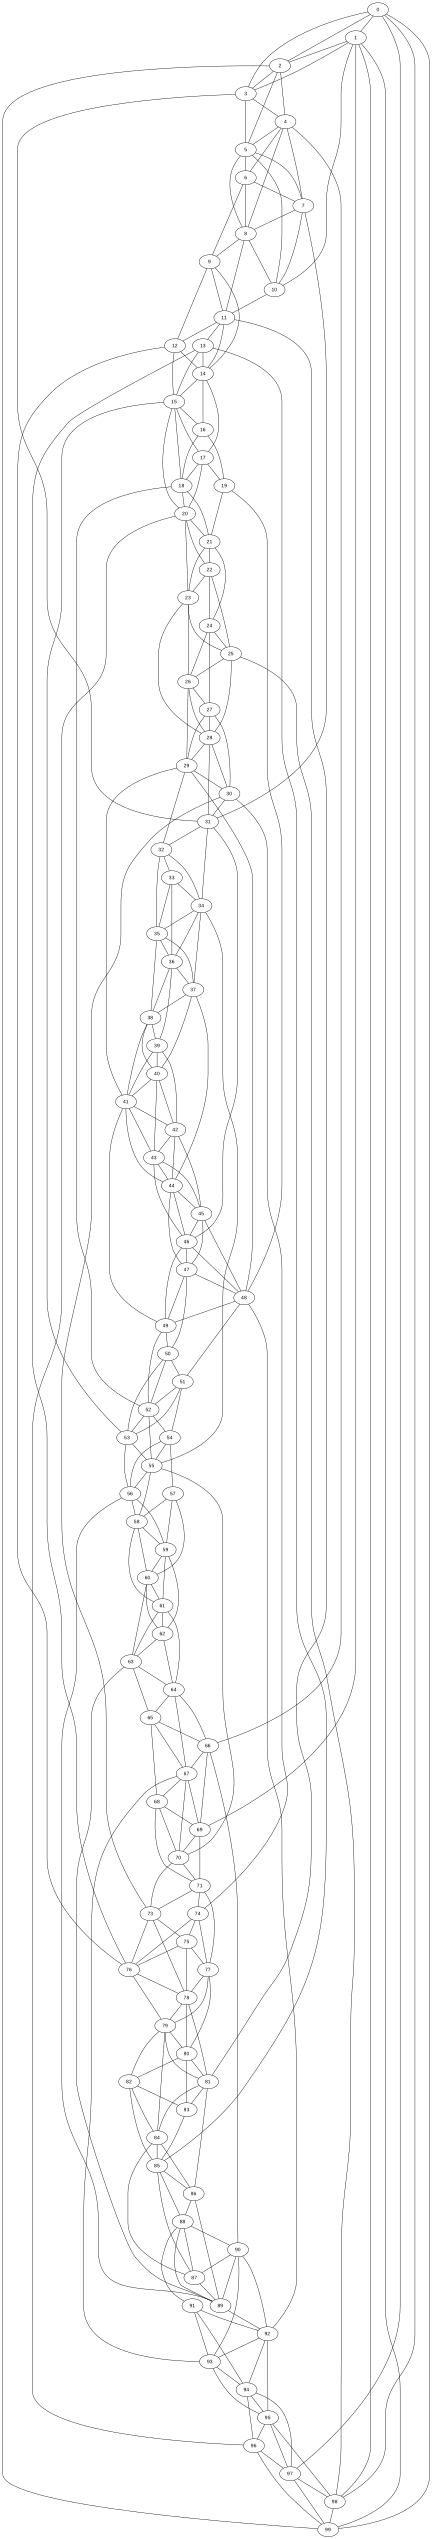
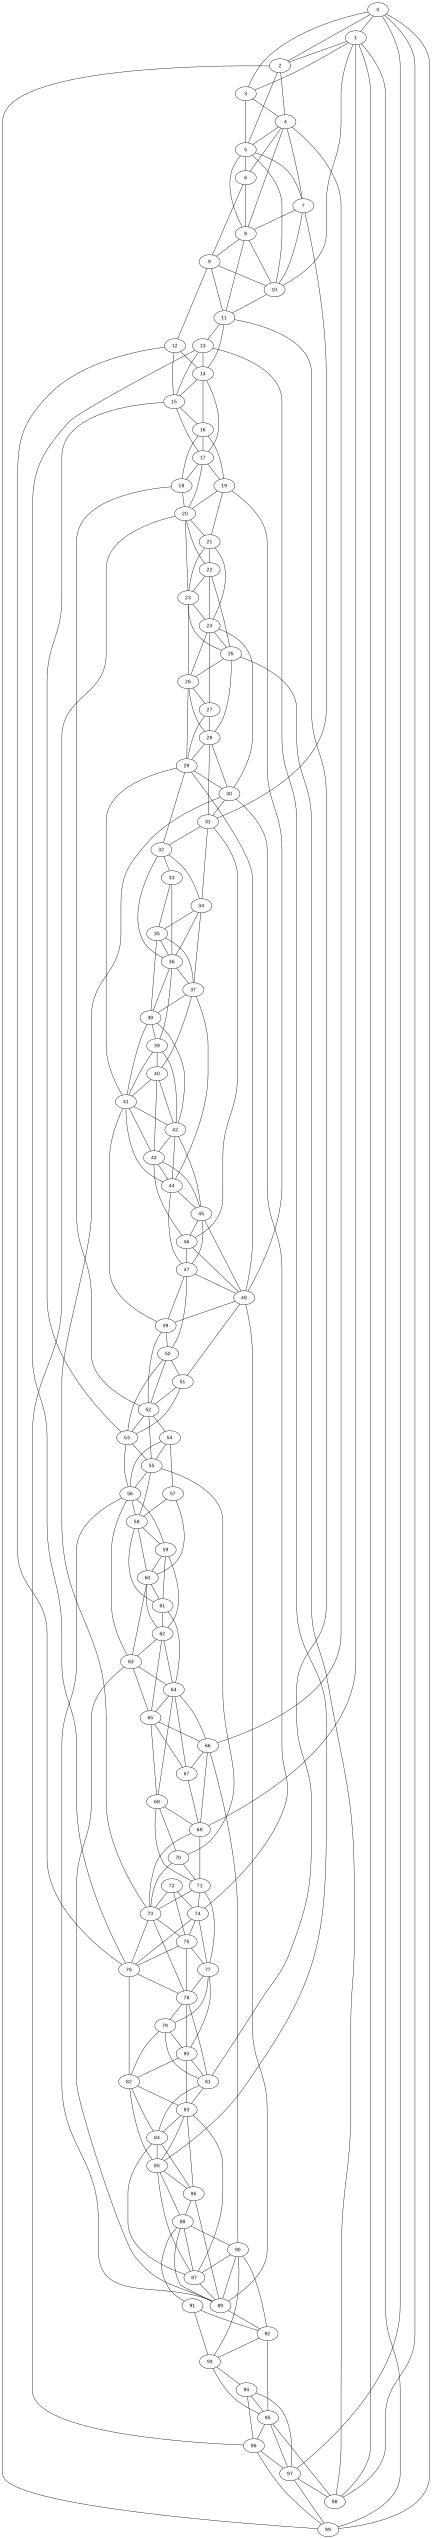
  strict graph {
    fontname="Liberation Sans"
    node [fontname="Liberation Sans"]
    edge [fontname="Liberation Sans" is_available=True prob=1.0]
    0
    1
    2
    3
    97
    98
    99
    10
    69
    4
    5
    31
    6
    7
    66
    11
    70
    71
    8
    32
    34
    46
    9
    67
    90
    12
    13
    14
    81
    15
    76
    85
    16
    17
    83
    84
    18
    53
    78
    79
    86
    87
    88
    19
    20
    21
    52
    55
    56
    48
    22
    23
    96
    24
    54
    49
    51
    89
    25
    26
    27
    28
    29
    30
    41
    73
    74
    33
    35
    44
    42
    43
    75
    77
    36
    37
    47
    38
    39
    40
    58
    45
    50
    92
    57
    59
    60
    61
    62
    63
    64
    65
    68
    93
    94
    95
+   72
    80
    82
    91
    0 -- 1 [prob=0.492977027602]
    0 -- 2 [prob=0.834903724882]
    0 -- 3
    0 -- 97
    0 -- 98 [prob=0.0214361199699]
    0 -- 99 [prob=0.648493101507]
    1 -- 2
    1 -- 3 [prob=0.37424958902]
    1 -- 98 [prob=0.267932296216]
    1 -- 99 [prob=0.826329409828]
    1 -- 10 [prob=0.0512601146207]
    1 -- 69 [prob=0.53391037347]
-   2 -- 3 [prob=0.725415960948]
    2 -- 99 [prob=0.012849254366]
    2 -- 4 [prob=0.775718283259]
    2 -- 5 [prob=0.964483593801]
    3 -- 4 [prob=0.395515142633]
    3 -- 5
-   3 -- 31
    97 -- 98 [prob=0.849457585629]
    97 -- 99 [prob=0.19146486928]
-   98 -- 99
    10 -- 11 [prob=0.633281973607]
-   69 -- 70 [prob=0.615272901048]
+   69 -- 73 [prob=0.615272901048]
    69 -- 71 [prob=0.778969381985]
    4 -- 5 [prob=0.798136978923]
    4 -- 6 [prob=0.969562603858]
    4 -- 7 [prob=0.659403492946]
    4 -- 66 [prob=0.81368020303]
    5 -- 10 [prob=0.236166507354]
    5 -- 6
    5 -- 7 [prob=0.754326922161]
    5 -- 8 [prob=0.266278403982]
    31 -- 32 [prob=0.220872291838]
    31 -- 34 [prob=0.431880672452]
    31 -- 46
-   6 -- 7 [prob=0.778669265026]
    6 -- 8 [prob=0.580403062578]
    6 -- 9
    7 -- 10 [prob=0.00542231824901]
    7 -- 31
    7 -- 8
    66 -- 69 [prob=0.570472002854]
    66 -- 67
    66 -- 90 [prob=0.898373299175]
-   11 -- 12 [prob=0.631234806666]
    11 -- 13
    11 -- 14
    11 -- 81 [prob=0.272211636558]
    70 -- 71 [prob=0.226301801118]
    70 -- 73 [prob=0.318182006429]
    71 -- 73 [prob=0.54052513306]
    71 -- 74 [prob=0.324879429846]
    71 -- 77 [prob=0.737157233133]
    8 -- 10
    8 -- 4 [prob=0.579259492735]
    8 -- 11 [prob=0.45739796325]
    8 -- 9
    32 -- 34 [prob=0.640429581134]
    32 -- 33 [prob=0.707992094547]
-   32 -- 35 [prob=0.842255288968]
-   34 -- 55 [prob=0.446941872471]
+   32 -- 36 [prob=0.842255288968]
    34 -- 35 [prob=0.53690552115]
    34 -- 36
    34 -- 37
    46 -- 48 [prob=0.220228834417]
-   46 -- 49
    46 -- 47
-   9 -- 14
+   9 -- 10
    9 -- 11
    9 -- 12 [prob=0.275437375814]
    67 -- 69 [prob=0.303838961874]
-   67 -- 70 [prob=0.158342977075]
-   67 -- 68 [prob=0.763794251366]
-   67 -- 93 [prob=0.39085869346]
+   64 -- 68 [prob=0.763794251366]
    90 -- 87 [prob=0.192344701209]
    90 -- 92 [prob=0.912962427272]
    90 -- 93 [prob=0.598560457046]
    12 -- 14 [prob=0.913000354504]
    12 -- 15 [prob=0.229833684857]
    12 -- 76 [prob=0.119847624418]
    13 -- 14 [prob=0.730928311497]
    13 -- 15 [prob=0.493608985092]
    13 -- 76 [prob=0.238740175967]
    13 -- 85 [prob=0.914727761373]
    14 -- 15 [prob=0.880882198504]
    14 -- 16 [prob=0.47476025755]
    14 -- 17
    81 -- 83
    81 -- 84
    15 -- 16 [prob=0.480201550697]
    15 -- 17 [prob=0.340336445263]
-   15 -- 18
    15 -- 53 [prob=0.126137510263]
    76 -- 78 [prob=0.580148972064]
-   76 -- 79 [prob=0.344084602808]
+   76 -- 82 [prob=0.344084602808]
    85 -- 86 [prob=0.857082363488]
    85 -- 87 [prob=0.0596852945524]
    85 -- 88 [prob=0.278253598352]
+   16 -- 17 [prob=0.554345001482]
    16 -- 18 [prob=0.380230109539]
    16 -- 19 [prob=0.0592737429536]
    17 -- 18 [prob=0.0735291852632]
    17 -- 19 [prob=0.504458059814]
    17 -- 20 [prob=0.485091556679]
    83 -- 85 [prob=0.61258404325]
-   79 -- 84 [prob=0.246817514684]
-   81 -- 86 [prob=0.228971284354]
+   83 -- 84 [prob=0.246817514684]
+   83 -- 86 [prob=0.228971284354]
+   83 -- 87 [prob=0.452148257797]
    84 -- 85 [prob=0.358167039967]
    84 -- 86
    84 -- 87 [prob=0.204147664536]
    18 -- 20 [prob=0.534084810745]
-   18 -- 21 [prob=0.539018063154]
    18 -- 52 [prob=0.143191036878]
    53 -- 55 [prob=0.223097947746]
    53 -- 56 [prob=0.0226986259194]
    78 -- 81 [prob=0.532997833105]
    78 -- 79 [prob=0.76725070991]
    78 -- 80 [prob=0.92880649811]
    79 -- 81 [prob=0.835633068244]
    79 -- 80 [prob=0.245803878242]
    79 -- 82 [prob=0.235866070144]
    86 -- 88 [prob=0.0155331644476]
    86 -- 89
    87 -- 88 [prob=0.434342936012]
    87 -- 89 [prob=0.200223341917]
    88 -- 90
    88 -- 89 [prob=0.870759191844]
    88 -- 91
-   15 -- 20 [prob=0.0882654448236]
+   19 -- 20 [prob=0.0882654448236]
    19 -- 21
    19 -- 48
    20 -- 21 [prob=0.576264802277]
    20 -- 22 [prob=0.690643694676]
    20 -- 23 [prob=0.308045153311]
    20 -- 96 [prob=0.681138420952]
    21 -- 22
    21 -- 23 [prob=0.484643870394]
    21 -- 24
    52 -- 53
    52 -- 55 [prob=0.977805520328]
    52 -- 54
    55 -- 70 [prob=0.210761086258]
    55 -- 56 [prob=0.0842288805096]
    55 -- 58 [prob=0.477681795154]
    56 -- 89 [prob=0.366465005238]
    56 -- 58
    56 -- 59 [prob=0.770465338533]
    48 -- 49 [prob=0.0705479876678]
    48 -- 51 [prob=0.0577876742322]
-   48 -- 92 [prob=0.823015573073]
+   48 -- 89 [prob=0.823015573073]
    22 -- 23 [prob=0.0844355285259]
    22 -- 24 [prob=0.606989852972]
    22 -- 25 [prob=0.279081701359]
-   23 -- 28 [prob=0.899486530572]
+   23 -- 24 [prob=0.899486530572]
    23 -- 25 [prob=0.814679935029]
    23 -- 26 [prob=0.0577975692508]
    96 -- 97
    96 -- 99 [prob=0.562854838725]
    24 -- 25 [prob=0.627593769027]
    24 -- 26
    24 -- 27
    54 -- 55
    54 -- 56 [prob=0.716571059298]
    54 -- 57 [prob=0.89405099074]
    49 -- 52
    49 -- 50 [prob=0.809008609348]
    51 -- 53 [prob=0.441842497937]
    51 -- 52 [prob=0.926129491162]
-   51 -- 54
    89 -- 90 [prob=0.348370920227]
    89 -- 92 [prob=0.883413506651]
    25 -- 98 [prob=0.996752728602]
    25 -- 26 [prob=0.5123985463]
    25 -- 28 [prob=0.891918906018]
    26 -- 27 [prob=0.675077857237]
    26 -- 28 [prob=0.641294136839]
    26 -- 29 [prob=0.142056647476]
    27 -- 28 [prob=0.79166692454]
    27 -- 29 [prob=0.605670159035]
-   27 -- 30 [prob=0.973617775838]
+   24 -- 30 [prob=0.973617775838]
    28 -- 31
    28 -- 29 [prob=0.0733184722266]
    28 -- 30 [prob=0.602667275452]
    29 -- 32
    29 -- 48
    29 -- 30 [prob=0.909111082251]
    29 -- 41 [prob=0.786064486678]
    30 -- 31 [prob=0.108921496847]
    30 -- 73 [prob=0.99752011756]
    30 -- 74
    41 -- 49 [prob=0.375973296899]
    41 -- 44 [prob=0.16139693189]
    41 -- 42 [prob=0.941594570241]
    41 -- 43 [prob=0.50432383525]
    73 -- 76 [prob=0.619589961077]
    73 -- 78 [prob=0.169139048736]
    73 -- 75
    74 -- 76 [prob=0.630815616132]
    74 -- 75 [prob=0.551161337573]
    74 -- 77 [prob=0.0791231170935]
-   33 -- 34 [prob=0.0161993904293]
    33 -- 35
    33 -- 36
    35 -- 36 [prob=0.748147848262]
    35 -- 37
    35 -- 38 [prob=0.347071521542]
-   44 -- 46 [prob=0.39133559926]
    44 -- 47 [prob=0.335209218425]
    44 -- 45
    42 -- 44
    42 -- 43 [prob=0.980692732214]
    42 -- 45 [prob=0.521568422354]
    43 -- 46
    43 -- 44 [prob=0.752002051352]
    43 -- 45
    75 -- 76
    75 -- 78 [prob=0.906814321235]
    75 -- 77 [prob=0.274004857627]
    77 -- 78 [prob=0.34434670182]
    77 -- 79 [prob=0.960526984519]
    77 -- 80
    36 -- 37 [prob=0.665294157154]
    36 -- 38
    36 -- 39 [prob=0.702334421732]
    37 -- 44 [prob=0.998408841155]
    37 -- 38
    37 -- 40 [prob=0.513807961978]
    47 -- 48
    47 -- 49 [prob=0.0119727041353]
    47 -- 50 [prob=0.276007675701]
    38 -- 41
    38 -- 39 [prob=0.18926622245]
-   38 -- 40
+   38 -- 42
    39 -- 41 [prob=0.11767129784]
    39 -- 42
    39 -- 40 [prob=0.599138763367]
    40 -- 41 [prob=0.703746939744]
    40 -- 42 [prob=0.46617285777]
    40 -- 43
    58 -- 59
    58 -- 60 [prob=0.85196035046]
    58 -- 61 [prob=0.370282255282]
    45 -- 46 [prob=0.147827941437]
    45 -- 48
    45 -- 47 [prob=0.516882836598]
    50 -- 53 [prob=0.42054993736]
    50 -- 52 [prob=0.709290219317]
    50 -- 51 [prob=0.876164647297]
    92 -- 93
-   92 -- 94
    92 -- 95 [prob=0.140703804618]
    57 -- 58 [prob=0.261714027078]
-   57 -- 59 [prob=0.473195263927]
    57 -- 60 [prob=0.411017236316]
    59 -- 60 [prob=0.294388272451]
    59 -- 61 [prob=0.570721913806]
    59 -- 62
    60 -- 61
    60 -- 62 [prob=0.168343940278]
    60 -- 63
    61 -- 62 [prob=0.510066511612]
-   61 -- 63 [prob=0.485816992612]
+   56 -- 63 [prob=0.485816992612]
    61 -- 64 [prob=0.475972673963]
    62 -- 63 [prob=0.103305725819]
    62 -- 64 [prob=0.933682341738]
+   62 -- 65 [prob=0.662453607489]
    63 -- 89 [prob=0.137943027836]
    63 -- 64 [prob=0.888181442098]
    63 -- 65 [prob=0.0256972202565]
    64 -- 66
    64 -- 67
    64 -- 65 [prob=0.72608076432]
    65 -- 66 [prob=0.595602962492]
    65 -- 67 [prob=0.433392241393]
    65 -- 68 [prob=0.520395080363]
    68 -- 69
    68 -- 70
    68 -- 71 [prob=0.610066141723]
    93 -- 94 [prob=0.574804740919]
    93 -- 95
    94 -- 97
    94 -- 96 [prob=0.828592354881]
    94 -- 95
    95 -- 97 [prob=0.269258401075]
    95 -- 98 [prob=0.252277270478]
    95 -- 96 [prob=0.135633203373]
+   72 -- 73 [prob=0.00428833994231]
+   72 -- 74 [prob=0.210431769631]
+   72 -- 75 [prob=0.821419304024]
    80 -- 81
    80 -- 83
    80 -- 82 [prob=0.652440424845]
    82 -- 85 [prob=0.382012443508]
    82 -- 83 [prob=0.208260824733]
    82 -- 84 [prob=0.906172883168]
    91 -- 92 [prob=0.694286567667]
    91 -- 93 [prob=0.204082016858]
-   91 -- 94 [prob=0.703935318866]
  }
